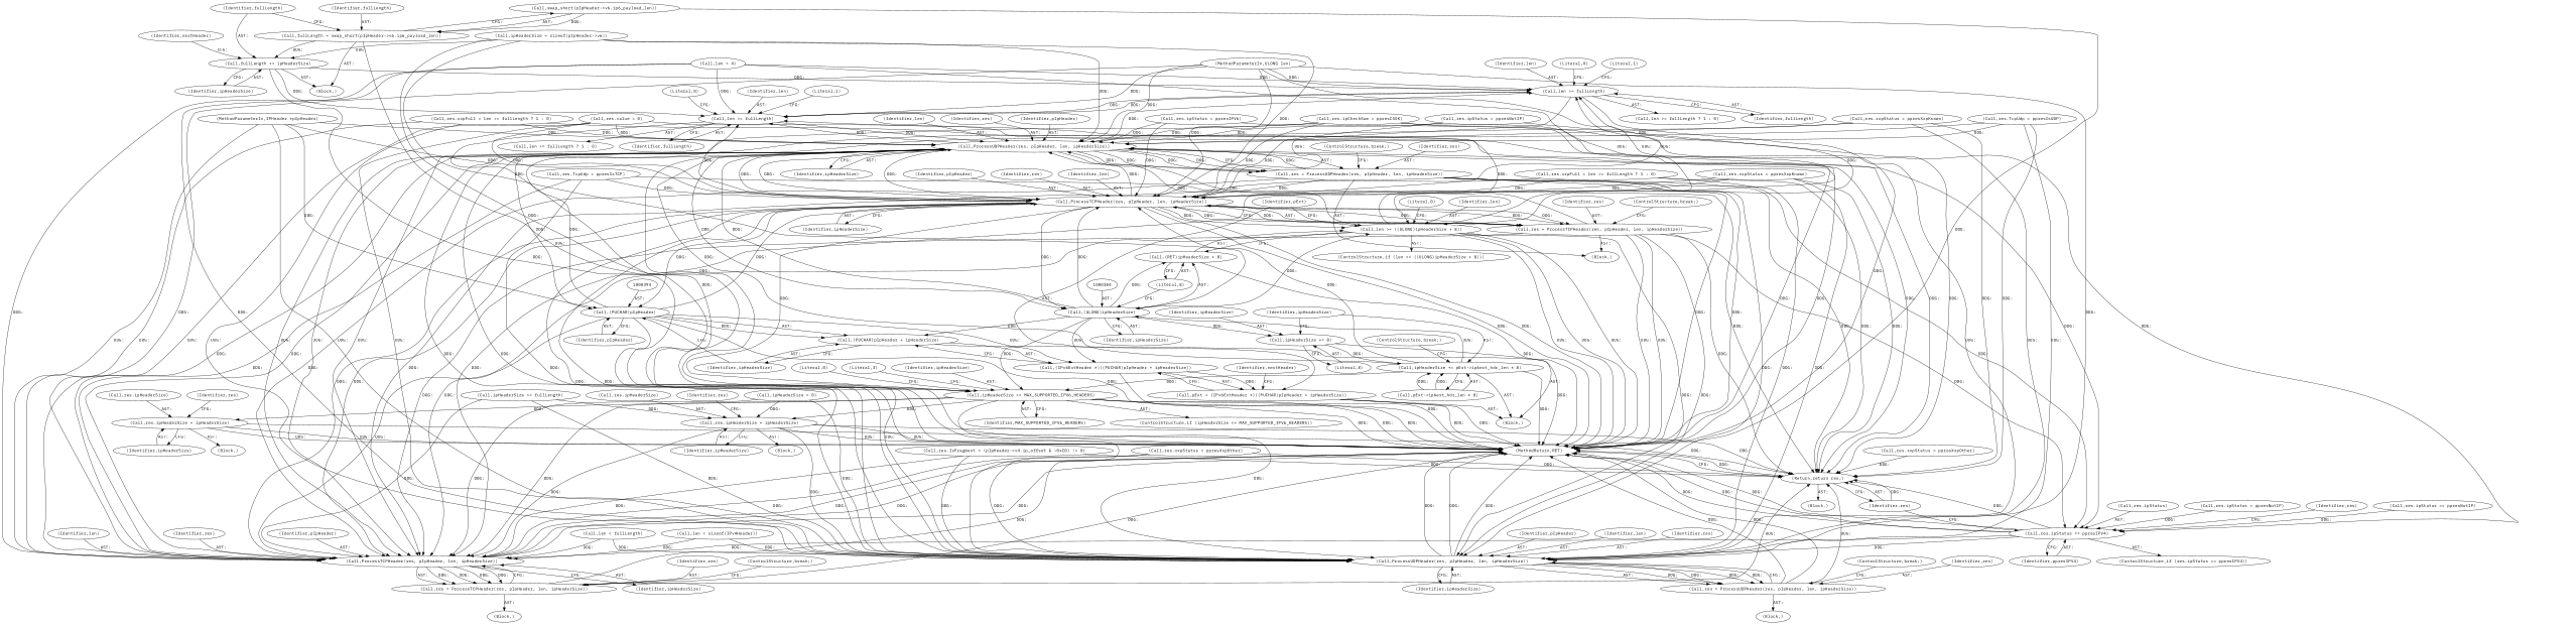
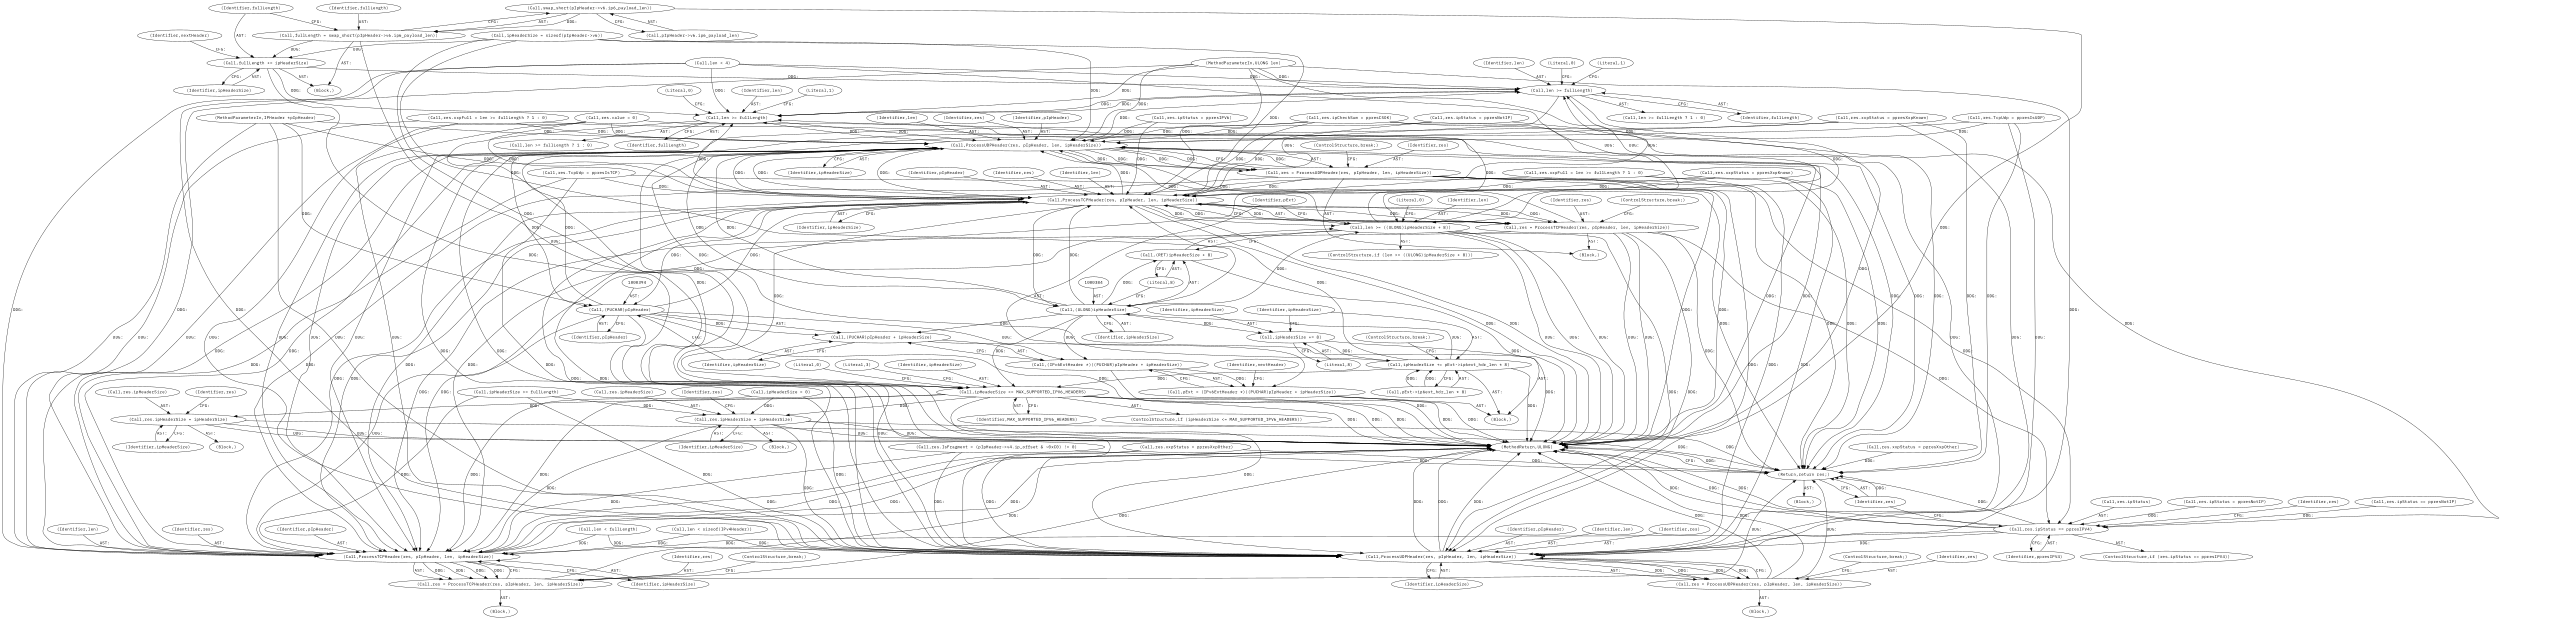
  digraph {
    fontname="IBM Plex Mono"
    node [fontname="IBM Plex Mono"]
    edge [fontname="IBM Plex Mono"]
    n1 [label="(Call,swap_short(pIpHeader->v6.ip6_payload_len))"]
    n2 [label="(Call,fullLength = swap_short(pIpHeader->v6.ip6_payload_len))"]
-   n3 [label="(MethodReturn,RET)"]
+   n3 [label="(MethodReturn,ULONG)"]
+   n4 [label="(Call,pIpHeader->v6.ip6_payload_len)"]
    n5 [label="(Call,fullLength += ipHeaderSize)"]
    n6 [label="(Block,)"]
    n7 [label="(Return,return res;)"]
    n8 [label="(Call,len >= fullLength)"]
    n9 [label="(Call,len >= fullLength)"]
    n10 [label="(Identifier,ipHeaderSize)"]
    n11 [label="(Call,ProcessTCPHeader(res, pIpHeader, len, ipHeaderSize))"]
    n12 [label="(Call,len >= fullLength ? 1 : 0)"]
    n13 [label="(Identifier,fullLength)"]
    n14 [label="(Call,ProcessUDPHeader(res, pIpHeader, len, ipHeaderSize))"]
    n15 [label="(Identifier,fullLength)"]
    n16 [label="(Call,len >= fullLength ? 1 : 0)"]
    n17 [label="(Call,res = ProcessTCPHeader(res, pIpHeader, len, ipHeaderSize))"]
    n18 [label="(Call,ProcessTCPHeader(res, pIpHeader, len, ipHeaderSize))"]
    n19 [label="(Call,ProcessUDPHeader(res, pIpHeader, len, ipHeaderSize))"]
    n20 [label="(Call,len >= ((ULONG)ipHeaderSize + 8))"]
    n21 [label="(Call,(ULONG)ipHeaderSize)"]
    n22 [label="(Call,ipHeaderSize <= MAX_SUPPORTED_IPV6_HEADERS)"]
    n23 [label="(Call,(PUCHAR)pIpHeader)"]
    n24 [label="(Identifier,ipHeaderSize)"]
    n25 [label="(Call,res.ipStatus == ppresIPV4)"]
    n26 [label="(Block,)"]
    n27 [label="(Call,res = ProcessUDPHeader(res, pIpHeader, len, ipHeaderSize))"]
    n28 [label="(Identifier,ipHeaderSize)"]
    n29 [label="(Call,res = ProcessTCPHeader(res, pIpHeader, len, ipHeaderSize))"]
    n30 [label="(Identifier,ipHeaderSize)"]
    n31 [label="(Call,res = ProcessUDPHeader(res, pIpHeader, len, ipHeaderSize))"]
    n32 [label="(Identifier,ipHeaderSize)"]
    n33 [label="(Call,(RET)ipHeaderSize + 8)"]
    n34 [label="(ControlStructure,if (len >= ((ULONG)ipHeaderSize + 8)))"]
    n35 [label="(Call,(IPv6ExtHeader *)((PUCHAR)pIpHeader + ipHeaderSize))"]
    n36 [label="(Call,(PUCHAR)pIpHeader + ipHeaderSize)"]
    n37 [label="(Call,ipHeaderSize += 8)"]
    n38 [label="(Identifier,ipHeaderSize)"]
    n39 [label="(Call,res.ipHeaderSize = ipHeaderSize)"]
    n40 [label="(Call,res.ipHeaderSize = ipHeaderSize)"]
    n41 [label="(Identifier,MAX_SUPPORTED_IPV6_HEADERS)"]
    n42 [label="(ControlStructure,if (ipHeaderSize <= MAX_SUPPORTED_IPV6_HEADERS))"]
    n43 [label="(Identifier,pIpHeader)"]
    n44 [label="(Identifier,ppresIPV4)"]
    n45 [label="(ControlStructure,if (res.ipStatus == ppresIPV4))"]
    n46 [label="(Block,)"]
    n47 [label="(Identifier,res)"]
    n48 [label="(Block,)"]
    n49 [label="(Block,)"]
    n50 [label="(Literal,8)"]
    n51 [label="(Call,pExt = (IPv6ExtHeader *)((PUCHAR)pIpHeader + ipHeaderSize))"]
    n52 [label="(Identifier,ipHeaderSize)"]
    n53 [label="(Block,)"]
    n54 [label="(Call,ipHeaderSize += pExt->ip6ext_hdr_len * 8)"]
    n55 [label="(Literal,8)"]
    n56 [label="(Call,pExt->ip6ext_hdr_len * 8)"]
    n57 [label="(Block,)"]
    n58 [label="(Identifier,ipHeaderSize)"]
    n59 [label="(Identifier,ipHeaderSize)"]
    n60 [label="(Block,)"]
    n61 [label="(Identifier,res)"]
    n62 [label="(Identifier,res)"]
    n63 [label="(Identifier,len)"]
    n64 [label="(Call,res.ipStatus)"]
    n65 [label="(Identifier,res)"]
    n66 [label="(Literal,0)"]
    n67 [label="(ControlStructure,break;)"]
    n68 [label="(Call,res.xxpStatus = ppresXxpOther)"]
    n69 [label="(Call,res.ipStatus = ppresNotIP)"]
    n70 [label="(Literal,3)"]
    n71 [label="(Literal,1)"]
    n72 [label="(Literal,0)"]
    n73 [label="(Identifier,pIpHeader)"]
    n74 [label="(Call,res.IsFragment = (pIpHeader->v4.ip_offset & ~0xC0) != 0)"]
    n75 [label="(Identifier,pIpHeader)"]
    n76 [label="(Identifier,len)"]
    n77 [label="(Literal,0)"]
    n78 [label="(Identifier,ipHeaderSize)"]
    n79 [label="(Literal,1)"]
    n80 [label="(Call,ipHeaderSize = 0)"]
    n81 [label="(Identifier,res)"]
    n82 [label="(Call,res.xxpStatus = ppresXxpOther)"]
    n83 [label="(Call,len < fullLength)"]
    n84 [label="(MethodParameterIn,ULONG len)"]
    n85 [label="(MethodParameterIn,IPHeader *pIpHeader)"]
    n86 [label="(Identifier,fullLength)"]
    n87 [label="(Call,res.xxpFull = len >= fullLength ? 1 : 0)"]
    n88 [label="(ControlStructure,break;)"]
    n89 [label="(Call,res.xxpFull = len >= fullLength ? 1 : 0)"]
    n90 [label="(Identifier,res)"]
    n91 [label="(Identifier,pExt)"]
    n92 [label="(Call,res.TcpUdp = ppresIsUDP)"]
    n93 [label="(Call,res.xxpStatus = ppresXxpKnown)"]
    n94 [label="(ControlStructure,break;)"]
    n95 [label="(Call,res.ipHeaderSize)"]
    n96 [label="(Identifier,len)"]
    n97 [label="(Call,res.xxpStatus = ppresXxpKnown)"]
    n98 [label="(Identifier,pIpHeader)"]
    n99 [label="(Identifier,len)"]
    n100 [label="(ControlStructure,break;)"]
    n101 [label="(Identifier,ipHeaderSize)"]
    n102 [label="(Call,ipHeaderSize = sizeof(pIpHeader->v6))"]
    n103 [label="(Identifier,res)"]
    n104 [label="(Identifier,res)"]
    n105 [label="(Call,res.TcpUdp = ppresIsTCP)"]
    n106 [label="(Call,res.ipStatus = ppresNotIP)"]
    n107 [label="(Call,res.ipHeaderSize)"]
    n108 [label="(Call,res.value = 0)"]
    n109 [label="(Call,len < 4)"]
    n110 [label="(Call,res.ipCheckSum = ppresCSOK)"]
    n111 [label="(Call,ipHeaderSize >= fullLength)"]
    n112 [label="(Call,res.ipStatus = ppresIPV6)"]
    n113 [label="(Call,len < sizeof(IPv4Header))"]
    n114 [label="(Identifier,res)"]
    n115 [label="(Identifier,res)"]
    n116 [label="(Identifier,ipHeaderSize)"]
    n117 [label="(Identifier,len)"]
    n118 [label="(Call,res.ipStatus == ppresNotIP)"]
    n119 [label="(Identifier,res)"]
    n120 [label="(Identifier,nextHeader)"]
    n121 [label="(Identifier,nextHeader)"]
    n122 [label="(Identifier,res)"]
    n123 [label="(ControlStructure,break;)"]
    n124 [label="(Identifier,fullLength)"]
    n125 [label="(Identifier,len)"]
    n126 [label="(Identifier,len)"]
    n127 [label="(Identifier,pIpHeader)"]
    n128 [label="(Literal,0)"]
    1000384
    1000394
    n1 -> n2 [label="AST: "]
    n1 -> n2 [label="DDG: "]
    n1 -> n3 [label="DDG: "]
+   n1 -> n4 [label="CFG: "]
    n2 -> n1 [label="CFG: "]
    n2 -> n3 [label="DDG: "]
    n2 -> n5 [label="DDG: "]
    n2 -> n6 [label="AST: "]
    n3 -> n7 [label="CFG: "]
+   n4 -> n1 [label="AST: "]
    n5 -> n3 [label="DDG: "]
    n5 -> n6 [label="AST: "]
    n5 -> n8 [label="DDG: "]
    n5 -> n9 [label="DDG: "]
    n5 -> n10 [label="CFG: "]
    n7 -> n3 [label="DDG: "]
    n7 -> n46 [label="AST: "]
    n7 -> n47 [label="CFG: "]
    n8 -> n3 [label="DDG: "]
    n8 -> n9 [label="DDG: "]
    n8 -> n11 [label="DDG: "]
    n8 -> n12 [label="AST: "]
    n8 -> n13 [label="CFG: "]
    n9 -> n3 [label="DDG: "]
    n9 -> n8 [label="DDG: "]
    n9 -> n14 [label="DDG: "]
    n9 -> n15 [label="CFG: "]
    n9 -> n16 [label="AST: "]
    n10 -> n5 [label="AST: "]
    n11 -> n3 [label="DDG: "]
    n11 -> n3 [label="DDG: "]
    n11 -> n8 [label="DDG: "]
    n11 -> n9 [label="DDG: "]
    n11 -> n14 [label="DDG: "]
    n11 -> n14 [label="DDG: "]
    n11 -> n17 [label="AST: "]
    n11 -> n17 [label="DDG: "]
    n11 -> n17 [label="DDG: "]
    n11 -> n17 [label="DDG: "]
    n11 -> n17 [label="DDG: "]
    n11 -> n18 [label="DDG: "]
    n11 -> n18 [label="DDG: "]
    n11 -> n19 [label="DDG: "]
    n11 -> n19 [label="DDG: "]
    n11 -> n20 [label="DDG: "]
    n11 -> n21 [label="DDG: "]
    n11 -> n22 [label="DDG: "]
    n11 -> n23 [label="DDG: "]
    n11 -> n24 [label="CFG: "]
    n13 -> n8 [label="AST: "]
    n14 -> n3 [label="DDG: "]
    n14 -> n3 [label="DDG: "]
    n14 -> n8 [label="DDG: "]
    n14 -> n9 [label="DDG: "]
    n14 -> n11 [label="DDG: "]
    n14 -> n11 [label="DDG: "]
    n14 -> n18 [label="DDG: "]
    n14 -> n18 [label="DDG: "]
    n14 -> n19 [label="DDG: "]
    n14 -> n19 [label="DDG: "]
    n14 -> n20 [label="DDG: "]
    n14 -> n21 [label="DDG: "]
    n14 -> n22 [label="DDG: "]
    n14 -> n23 [label="DDG: "]
    n14 -> n27 [label="AST: "]
    n14 -> n27 [label="DDG: "]
    n14 -> n27 [label="DDG: "]
    n14 -> n27 [label="DDG: "]
    n14 -> n27 [label="DDG: "]
    n14 -> n28 [label="CFG: "]
    n15 -> n9 [label="AST: "]
    n17 -> n3 [label="DDG: "]
    n17 -> n3 [label="DDG: "]
    n17 -> n7 [label="DDG: "]
    n17 -> n11 [label="CFG: "]
    n17 -> n11 [label="DDG: "]
    n17 -> n14 [label="DDG: "]
    n17 -> n18 [label="DDG: "]
    n17 -> n19 [label="DDG: "]
    n17 -> n25 [label="DDG: "]
    n17 -> n26 [label="AST: "]
    n18 -> n3 [label="DDG: "]
    n18 -> n3 [label="DDG: "]
    n18 -> n3 [label="DDG: "]
    n18 -> n29 [label="AST: "]
    n18 -> n29 [label="DDG: "]
    n18 -> n29 [label="DDG: "]
    n18 -> n29 [label="DDG: "]
    n18 -> n29 [label="DDG: "]
    n18 -> n30 [label="CFG: "]
    n19 -> n3 [label="DDG: "]
    n19 -> n3 [label="DDG: "]
    n19 -> n3 [label="DDG: "]
    n19 -> n31 [label="AST: "]
    n19 -> n31 [label="DDG: "]
    n19 -> n31 [label="DDG: "]
    n19 -> n31 [label="DDG: "]
    n19 -> n31 [label="DDG: "]
    n19 -> n32 [label="CFG: "]
    n20 -> n3 [label="DDG: "]
    n20 -> n3 [label="DDG: "]
    n20 -> n3 [label="DDG: "]
    n20 -> n8 [label="DDG: "]
    n20 -> n9 [label="DDG: "]
    n20 -> n18 [label="DDG: "]
    n20 -> n19 [label="DDG: "]
    n20 -> n33 [label="CFG: "]
    n20 -> n34 [label="AST: "]
    n21 -> n11 [label="DDG: "]
    n21 -> n14 [label="DDG: "]
    n21 -> n20 [label="DDG: "]
    n21 -> n22 [label="DDG: "]
    n21 -> n33 [label="AST: "]
    n21 -> n33 [label="DDG: "]
    n21 -> n35 [label="DDG: "]
    n21 -> n36 [label="DDG: "]
    n21 -> n37 [label="DDG: "]
    n21 -> n38 [label="CFG: "]
    n22 -> n3 [label="DDG: "]
    n22 -> n3 [label="DDG: "]
    n22 -> n3 [label="DDG: "]
    n22 -> n18 [label="DDG: "]
    n22 -> n19 [label="DDG: "]
    n22 -> n39 [label="DDG: "]
    n22 -> n40 [label="DDG: "]
    n22 -> n41 [label="CFG: "]
    n22 -> n42 [label="AST: "]
    n23 -> n3 [label="DDG: "]
    n23 -> n11 [label="DDG: "]
    n23 -> n14 [label="DDG: "]
    n23 -> n18 [label="DDG: "]
    n23 -> n19 [label="DDG: "]
    n23 -> n35 [label="DDG: "]
    n23 -> n36 [label="AST: "]
    n23 -> n36 [label="DDG: "]
    n23 -> n43 [label="CFG: "]
    n24 -> n11 [label="AST: "]
    n25 -> n3 [label="DDG: "]
    n25 -> n3 [label="DDG: "]
    n25 -> n3 [label="DDG: "]
    n25 -> n7 [label="DDG: "]
    n25 -> n18 [label="DDG: "]
    n25 -> n19 [label="DDG: "]
    n25 -> n44 [label="CFG: "]
    n25 -> n45 [label="AST: "]
    n27 -> n3 [label="DDG: "]
    n27 -> n3 [label="DDG: "]
    n27 -> n7 [label="DDG: "]
    n27 -> n11 [label="DDG: "]
    n27 -> n14 [label="CFG: "]
    n27 -> n14 [label="DDG: "]
    n27 -> n18 [label="DDG: "]
    n27 -> n19 [label="DDG: "]
    n27 -> n25 [label="DDG: "]
    n27 -> n26 [label="AST: "]
    n28 -> n14 [label="AST: "]
    n29 -> n3 [label="DDG: "]
    n29 -> n3 [label="DDG: "]
    n29 -> n7 [label="DDG: "]
    n29 -> n18 [label="CFG: "]
    n29 -> n48 [label="AST: "]
    n30 -> n18 [label="AST: "]
    n31 -> n3 [label="DDG: "]
    n31 -> n3 [label="DDG: "]
    n31 -> n7 [label="DDG: "]
    n31 -> n19 [label="CFG: "]
    n31 -> n49 [label="AST: "]
    n32 -> n19 [label="AST: "]
    n33 -> n3 [label="DDG: "]
    n33 -> n20 [label="AST: "]
    n33 -> n50 [label="CFG: "]
    n35 -> n3 [label="DDG: "]
    n35 -> n36 [label="CFG: "]
    n35 -> n51 [label="AST: "]
    n35 -> n51 [label="DDG: "]
    n36 -> n3 [label="DDG: "]
    n36 -> n35 [label="AST: "]
    n36 -> n52 [label="CFG: "]
    n37 -> n53 [label="AST: "]
    n37 -> n54 [label="DDG: "]
    n37 -> n55 [label="CFG: "]
    n38 -> n21 [label="AST: "]
    n39 -> n3 [label="DDG: "]
    n39 -> n3 [label="DDG: "]
    n39 -> n7 [label="DDG: "]
    n39 -> n57 [label="AST: "]
    n39 -> n58 [label="CFG: "]
    n40 -> n3 [label="DDG: "]
    n40 -> n3 [label="DDG: "]
    n40 -> n7 [label="DDG: "]
    n40 -> n18 [label="DDG: "]
    n40 -> n19 [label="DDG: "]
    n40 -> n59 [label="CFG: "]
    n40 -> n60 [label="AST: "]
    n41 -> n22 [label="AST: "]
    n43 -> n23 [label="AST: "]
    n44 -> n25 [label="AST: "]
    n47 -> n7 [label="AST: "]
    n47 -> n7 [label="DDG: "]
    n47 -> n25 [label="CFG: "]
    n50 -> n21 [label="CFG: "]
    n50 -> n33 [label="AST: "]
    n51 -> n3 [label="DDG: "]
    n51 -> n3 [label="DDG: "]
    n51 -> n35 [label="CFG: "]
    n51 -> n53 [label="AST: "]
    n52 -> n23 [label="CFG: "]
    n52 -> n36 [label="AST: "]
    n54 -> n3 [label="DDG: "]
    n54 -> n11 [label="DDG: "]
    n54 -> n14 [label="DDG: "]
    n54 -> n21 [label="DDG: "]
    n54 -> n22 [label="DDG: "]
    n54 -> n53 [label="AST: "]
    n54 -> n56 [label="CFG: "]
    n55 -> n37 [label="AST: "]
    n56 -> n54 [label="AST: "]
    n56 -> n54 [label="DDG: "]
    n56 -> n54 [label="DDG: "]
    n58 -> n39 [label="AST: "]
    n59 -> n40 [label="AST: "]
    n61 -> n27 [label="AST: "]
    n62 -> n40 [label="CFG: "]
    n63 -> n18 [label="AST: "]
    n64 -> n25 [label="AST: "]
    n65 -> n29 [label="AST: "]
    n66 -> n22 [label="CFG: "]
    n67 -> n27 [label="CFG: "]
    n68 -> n7 [label="DDG: "]
    n69 -> n25 [label="DDG: "]
    n70 -> n22 [label="CFG: "]
    n71 -> n9 [label="CFG: "]
    n72 -> n9 [label="CFG: "]
    n73 -> n19 [label="AST: "]
    n74 -> n7 [label="DDG: "]
    n74 -> n18 [label="DDG: "]
    n74 -> n19 [label="DDG: "]
    n75 -> n11 [label="AST: "]
    n76 -> n9 [label="AST: "]
    n77 -> n20 [label="CFG: "]
    n78 -> n37 [label="AST: "]
    n79 -> n8 [label="CFG: "]
    n80 -> n18 [label="DDG: "]
    n80 -> n19 [label="DDG: "]
    n80 -> n40 [label="DDG: "]
    n81 -> n18 [label="AST: "]
    n82 -> n7 [label="DDG: "]
    n82 -> n18 [label="DDG: "]
    n82 -> n19 [label="DDG: "]
    n83 -> n18 [label="DDG: "]
    n83 -> n19 [label="DDG: "]
    n84 -> n8 [label="DDG: "]
    n84 -> n9 [label="DDG: "]
    n84 -> n11 [label="DDG: "]
    n84 -> n14 [label="DDG: "]
    n84 -> n18 [label="DDG: "]
    n84 -> n19 [label="DDG: "]
    n84 -> n20 [label="DDG: "]
    n85 -> n11 [label="DDG: "]
    n85 -> n14 [label="DDG: "]
    n85 -> n18 [label="DDG: "]
    n85 -> n19 [label="DDG: "]
    n85 -> n23 [label="DDG: "]
    n86 -> n2 [label="CFG: "]
    n86 -> n5 [label="AST: "]
    n87 -> n7 [label="DDG: "]
    n87 -> n14 [label="DDG: "]
    n87 -> n18 [label="DDG: "]
    n87 -> n19 [label="DDG: "]
    n88 -> n31 [label="CFG: "]
    n89 -> n7 [label="DDG: "]
    n89 -> n11 [label="DDG: "]
    n89 -> n18 [label="DDG: "]
    n89 -> n19 [label="DDG: "]
    n90 -> n39 [label="CFG: "]
    n91 -> n20 [label="CFG: "]
    n91 -> n51 [label="AST: "]
    n92 -> n7 [label="DDG: "]
    n92 -> n14 [label="DDG: "]
    n92 -> n18 [label="DDG: "]
    n92 -> n19 [label="DDG: "]
    n93 -> n7 [label="DDG: "]
    n93 -> n14 [label="DDG: "]
    n93 -> n18 [label="DDG: "]
    n93 -> n19 [label="DDG: "]
    n94 -> n29 [label="CFG: "]
    n95 -> n40 [label="AST: "]
    n96 -> n19 [label="AST: "]
    n97 -> n7 [label="DDG: "]
    n97 -> n11 [label="DDG: "]
    n97 -> n18 [label="DDG: "]
    n97 -> n19 [label="DDG: "]
    n98 -> n14 [label="AST: "]
    n99 -> n8 [label="AST: "]
    n100 -> n54 [label="CFG: "]
    n101 -> n37 [label="CFG: "]
    n101 -> n54 [label="AST: "]
    n102 -> n5 [label="DDG: "]
    n102 -> n11 [label="DDG: "]
    n102 -> n14 [label="DDG: "]
    n102 -> n21 [label="DDG: "]
    n102 -> n22 [label="DDG: "]
    n103 -> n25 [label="CFG: "]
    n104 -> n11 [label="AST: "]
    n105 -> n7 [label="DDG: "]
    n105 -> n11 [label="DDG: "]
    n105 -> n18 [label="DDG: "]
    n105 -> n19 [label="DDG: "]
    n106 -> n11 [label="DDG: "]
    n106 -> n14 [label="DDG: "]
    n106 -> n25 [label="DDG: "]
    n107 -> n39 [label="AST: "]
    n108 -> n7 [label="DDG: "]
    n108 -> n11 [label="DDG: "]
    n108 -> n14 [label="DDG: "]
    n108 -> n18 [label="DDG: "]
    n108 -> n19 [label="DDG: "]
    n109 -> n8 [label="DDG: "]
    n109 -> n9 [label="DDG: "]
    n109 -> n18 [label="DDG: "]
    n109 -> n19 [label="DDG: "]
    n109 -> n20 [label="DDG: "]
    n110 -> n7 [label="DDG: "]
    n110 -> n11 [label="DDG: "]
    n110 -> n14 [label="DDG: "]
    n110 -> n18 [label="DDG: "]
    n110 -> n19 [label="DDG: "]
    n111 -> n18 [label="DDG: "]
    n111 -> n19 [label="DDG: "]
    n111 -> n40 [label="DDG: "]
    n112 -> n11 [label="DDG: "]
    n112 -> n14 [label="DDG: "]
-   n112 -> n25 [label="DDG: "]
    n113 -> n18 [label="DDG: "]
    n113 -> n19 [label="DDG: "]
    n114 -> n17 [label="AST: "]
    n115 -> n31 [label="AST: "]
    n116 -> n22 [label="AST: "]
    n117 -> n14 [label="AST: "]
    n118 -> n25 [label="DDG: "]
    n119 -> n19 [label="AST: "]
    n120 -> n51 [label="CFG: "]
    n121 -> n5 [label="CFG: "]
    n122 -> n14 [label="AST: "]
    n123 -> n17 [label="CFG: "]
    n124 -> n2 [label="AST: "]
    n125 -> n11 [label="AST: "]
    n126 -> n20 [label="AST: "]
    n127 -> n18 [label="AST: "]
    n128 -> n8 [label="CFG: "]
    1000384 -> n21 [label="AST: "]
    1000394 -> n23 [label="AST: "]
  }
